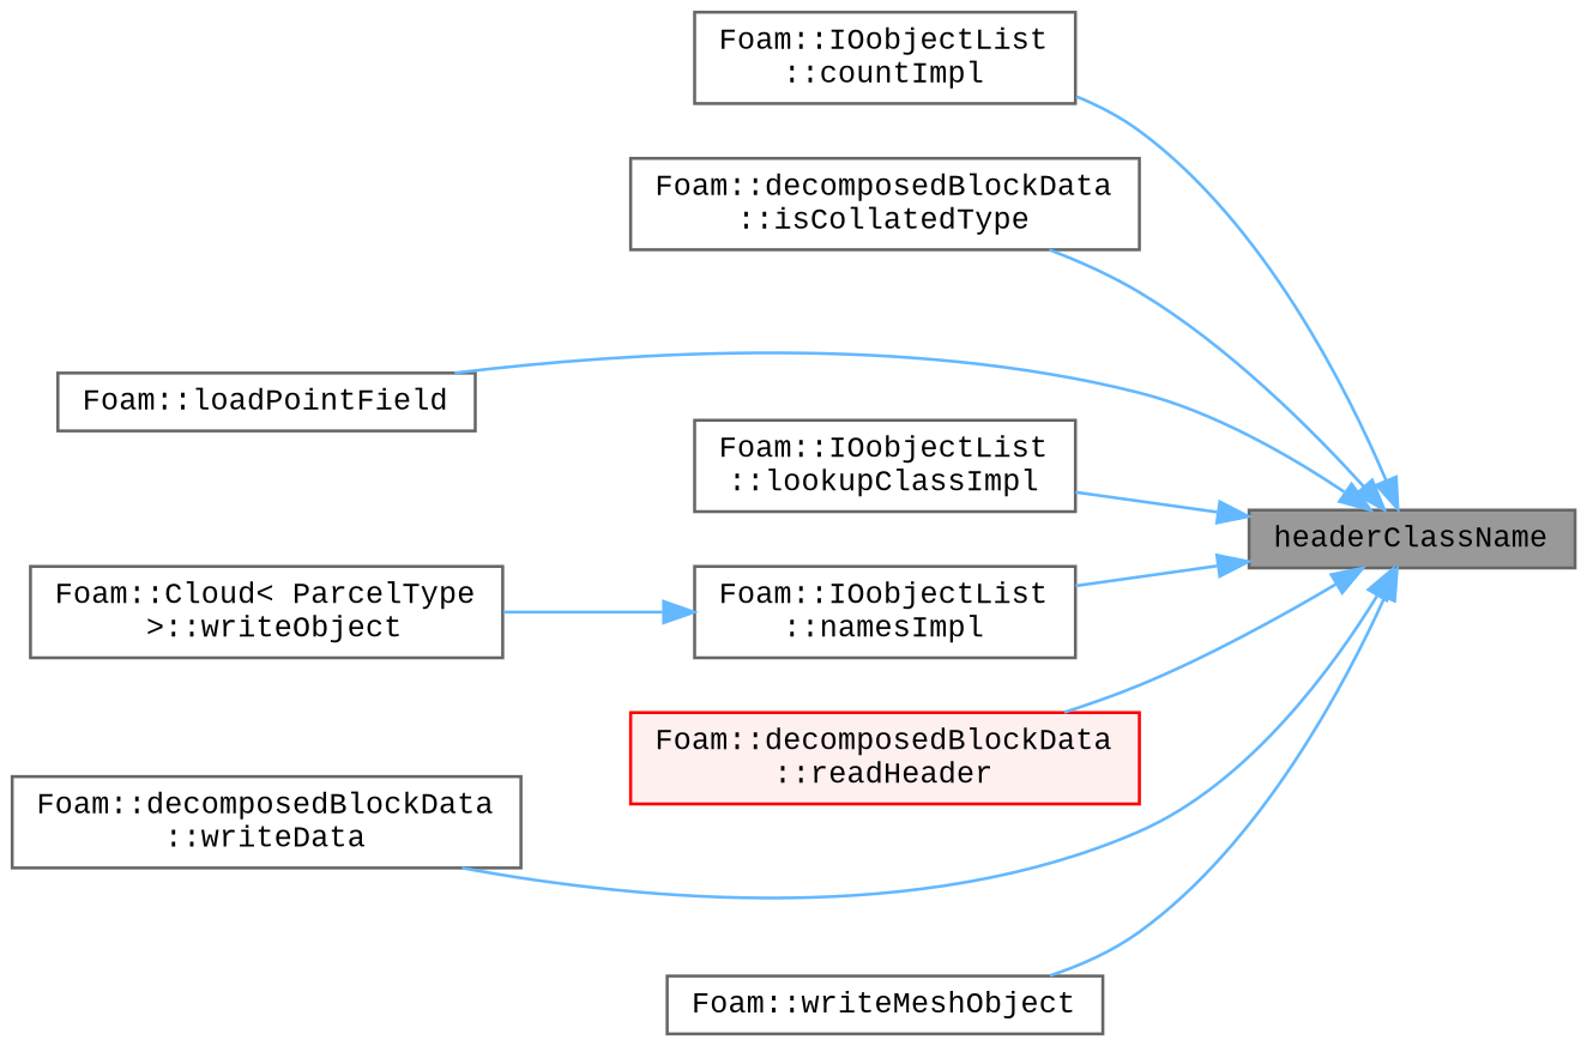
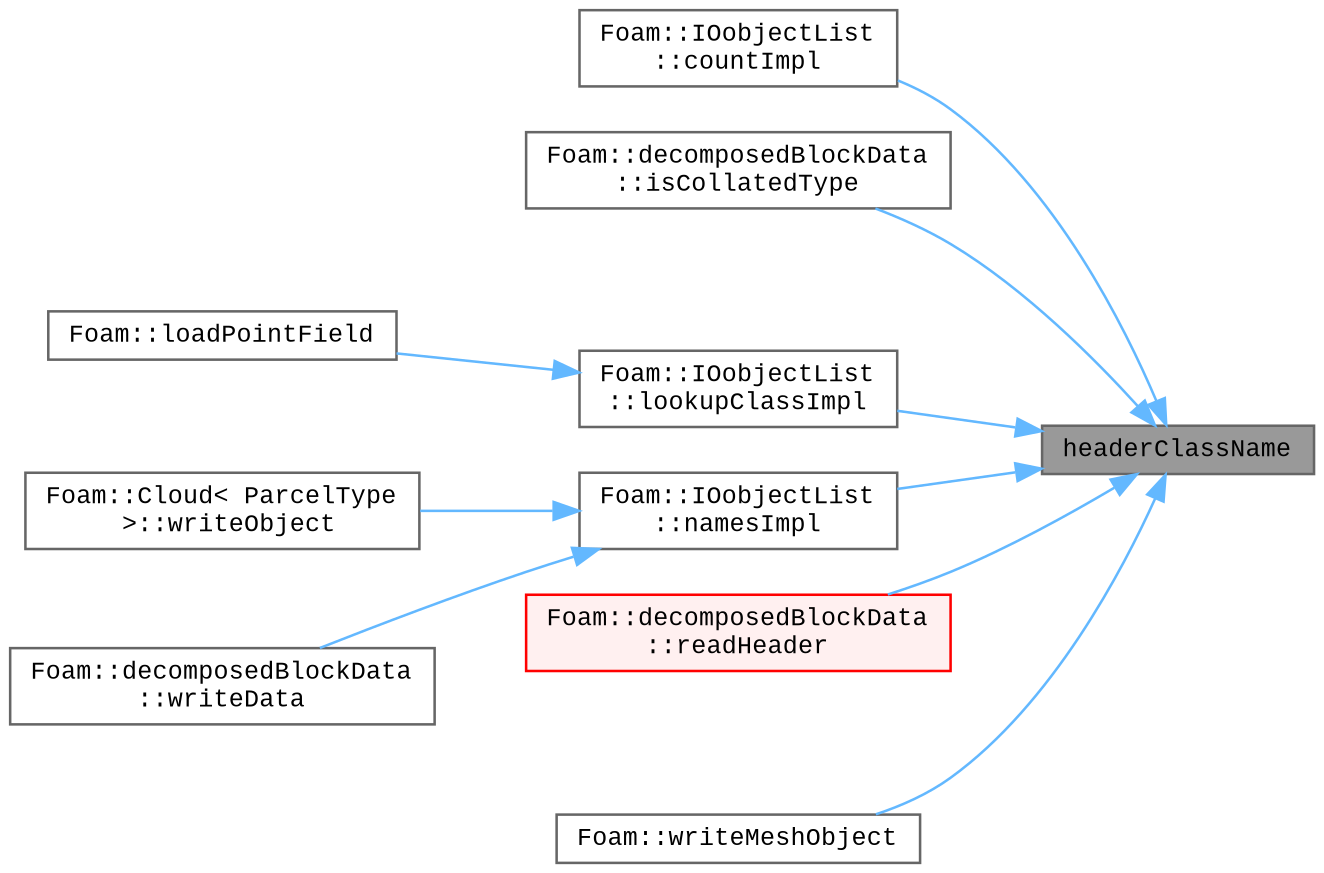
  digraph {
    fontname="Liberation Mono"
    rankdir=RL
    node [color=grey40 fillcolor=white fontname="Liberation Mono" fontsize=10 shape=box style=filled]
    edge [color=steelblue1 dir=back fontname="Liberation Mono" fontsize=10 labelfontname=Helvetica labelfontsize=10 style=solid]
    n1 [color=gray40 fillcolor=grey60 fontcolor=black height=0.2 label=headerClassName width=0.4]
    n2 [height=0.2 label="Foam::IOobjectList\l::countImpl" width=0.4]
    n3 [height=0.2 label="Foam::decomposedBlockData\l::isCollatedType" width=0.4]
    n4 [height=0.2 label="Foam::loadPointField" width=0.4]
    n5 [height=0.2 label="Foam::IOobjectList\l::lookupClassImpl" width=0.4]
    n6 [height=0.2 label="Foam::IOobjectList\l::namesImpl" width=0.4]
    n7 [color=red fillcolor="#FFF0F0" height=0.2 label="Foam::decomposedBlockData\l::readHeader" width=0.4]
    n8 [height=0.2 label="Foam::decomposedBlockData\l::writeData" width=0.4]
    n9 [height=0.2 label="Foam::writeMeshObject" width=0.4]
    n10 [height=0.2 label="Foam::Cloud\< ParcelType\l \>::writeObject" width=0.4]
    n1 -> n2
    n1 -> n3
-   n1 -> n4
+   n5 -> n4
    n1 -> n5
    n1 -> n6
    n1 -> n7
-   n1 -> n8
+   n6 -> n8
    n1 -> n9
    n6 -> n10
  }
